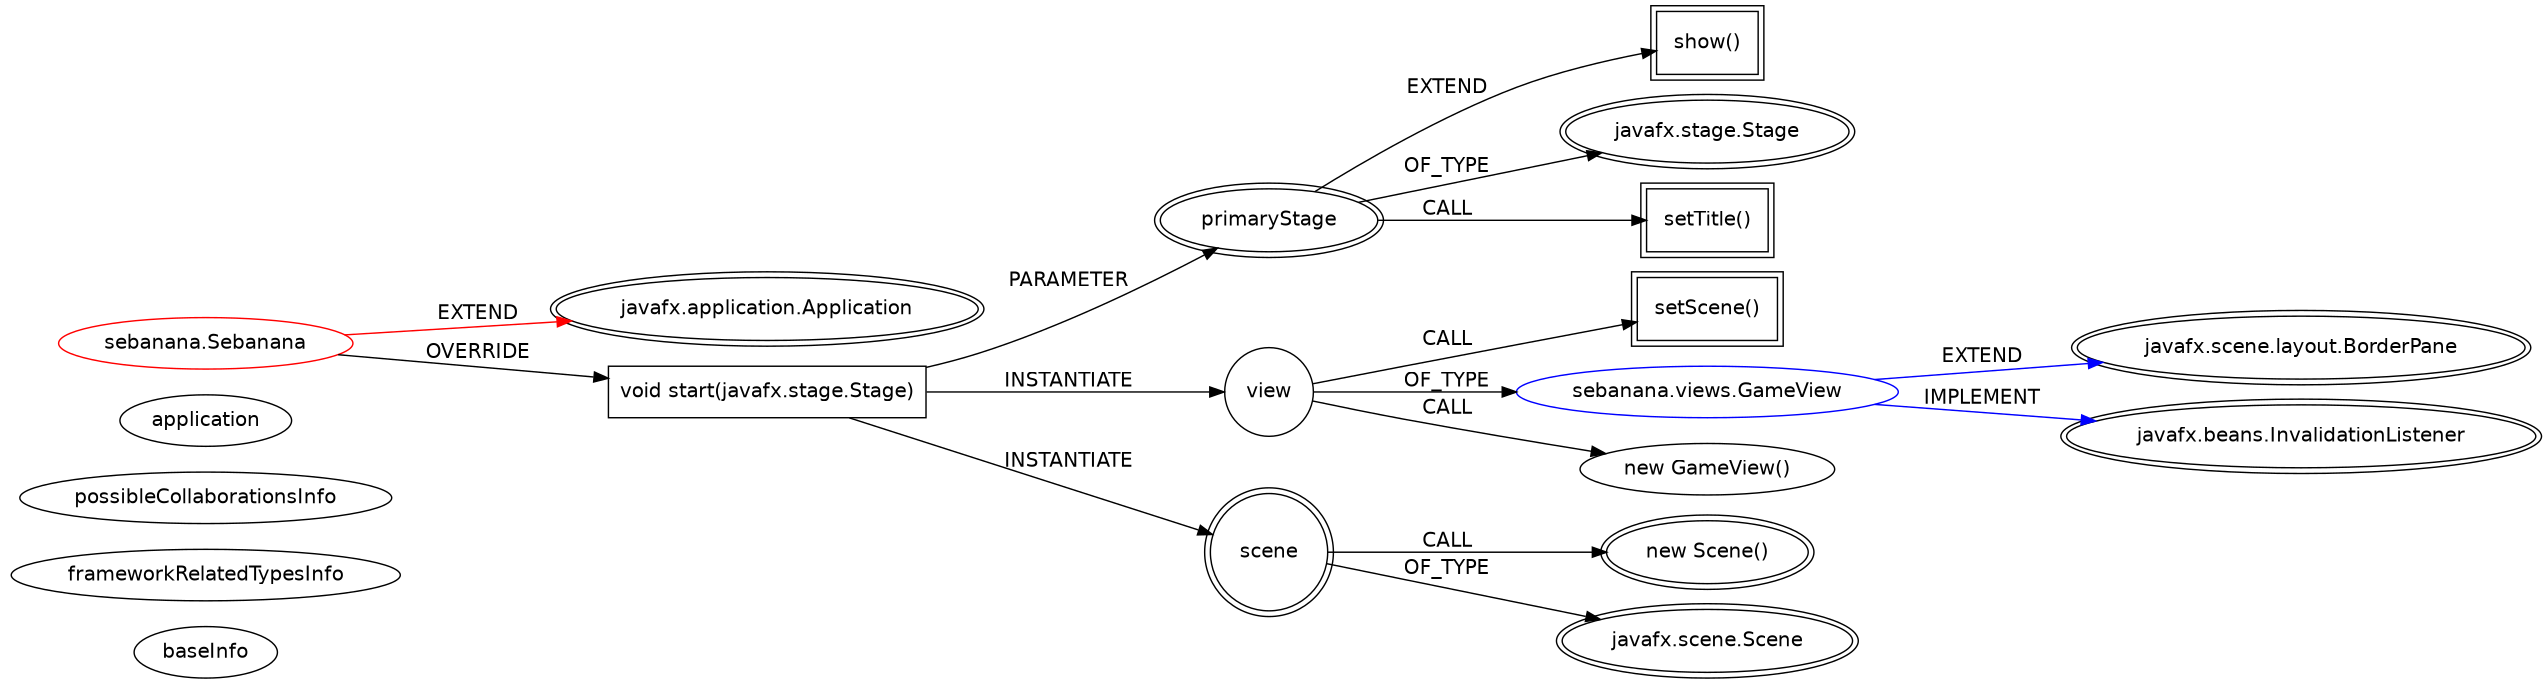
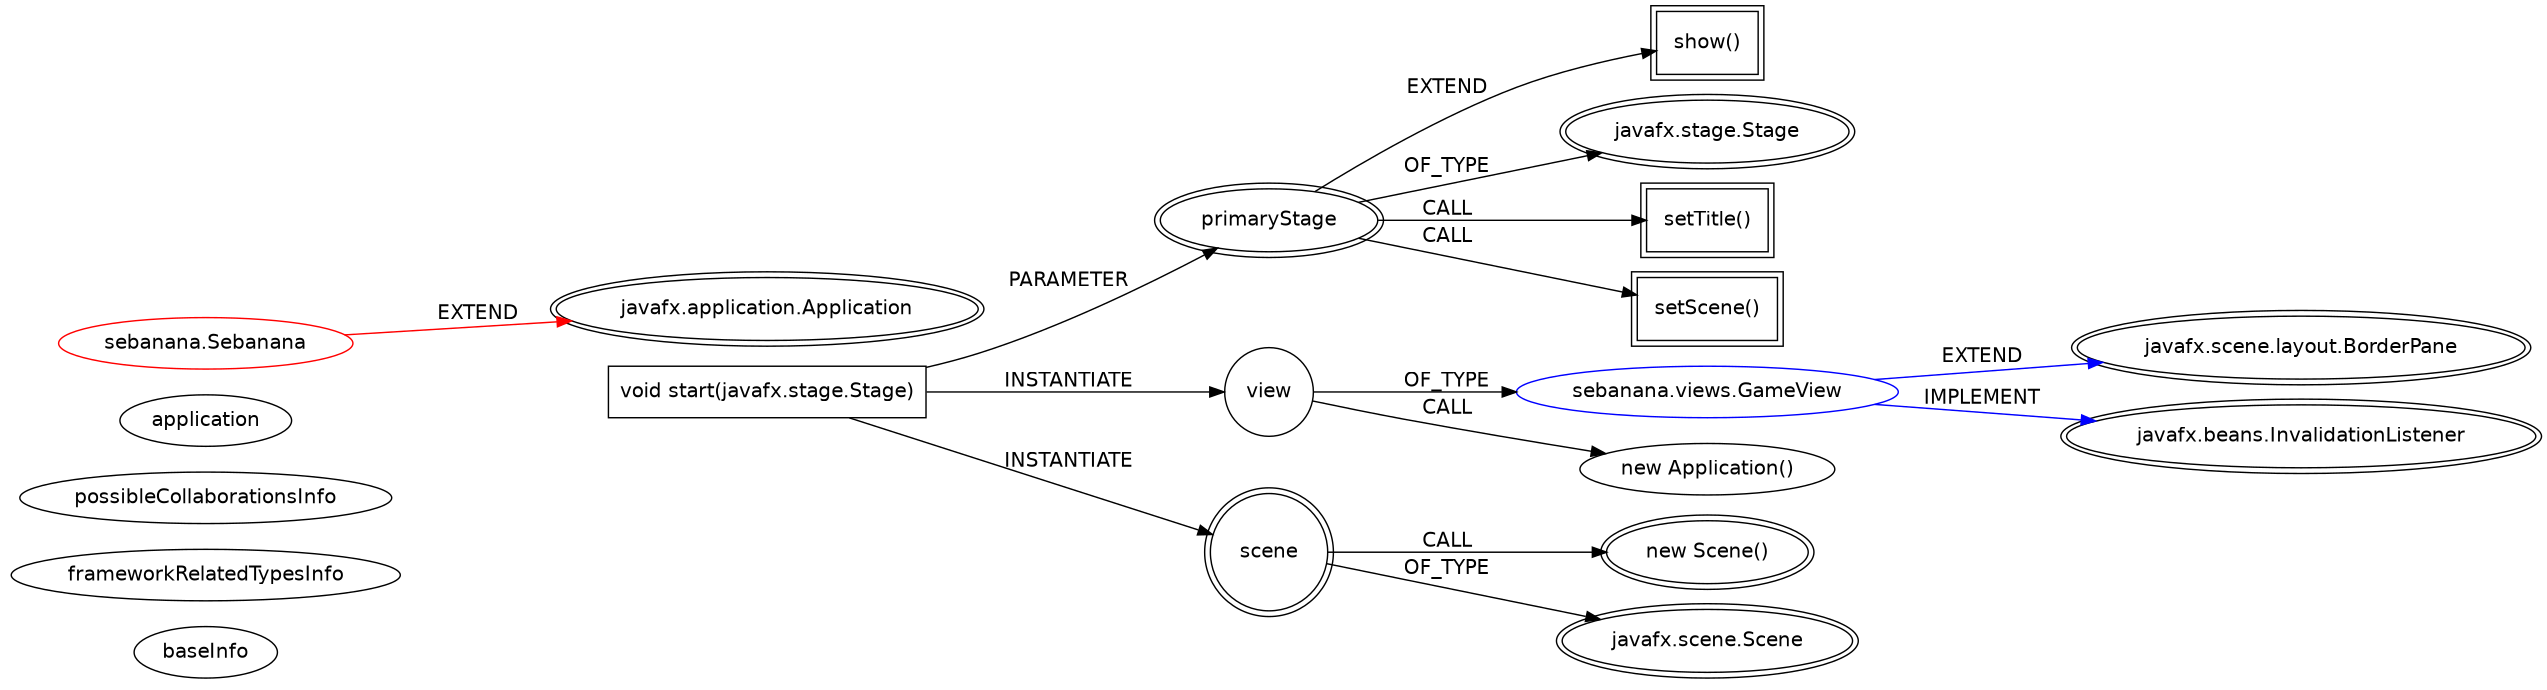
  digraph {
    fontname="DejaVu Sans"
    rankdir=LR
    node [fontname="DejaVu Sans" isFrameworkType=true peripheries=2]
    edge [fontname="DejaVu Sans"]
    baseInfo [category=extension_graph graphId=4109 isAnonymous=false possibleRelation=true isFrameworkType="" peripheries=""]
    frameworkRelatedTypesInfo [0="javafx.application.Application" isFrameworkType="" peripheries=""]
    possibleCollaborationsInfo [0="4109~OVERRIDING_METHOD_DECLARATION-INSTANTIATION-~javafx.application.Application ~javafx.scene.layout.BorderPane javafx.beans.InvalidationListener ~false~false" isFrameworkType="" peripheries=""]
    n4 [contextSignature=Sebanana filePath="/sebbafer-Sebanana/Sebanana-master/src/sebanana/Sebanana.java" graphId=4109 label=application projectName="sebbafer-Sebanana" isFrameworkType="" peripheries=""]
    n5 [color=red isFrameworkType=false label="sebanana.Sebanana" vertexType=ROOT_CLIENT_CLASS_DECLARATION peripheries=""]
    n6 [label="javafx.application.Application" vertexType=FRAMEWORK_CLASS_TYPE]
    n7 [isFrameworkType=false label="void start(javafx.stage.Stage)" shape=box vertexType=OVERRIDING_METHOD_DECLARATION peripheries=""]
    n8 [label=primaryStage vertexType=PARAMETER_DECLARATION]
    n9 [isFrameworkType=false label=view shape=circle vertexType=VARIABLE_EXPRESION peripheries=""]
    n10 [label=scene shape=circle vertexType=VARIABLE_EXPRESION]
    n11 [label="javafx.stage.Stage" vertexType=FRAMEWORK_CLASS_TYPE]
    n12 [label="setScene()" shape=box vertexType=INSIDE_CALL]
    n13 [label="setTitle()" shape=box vertexType=INSIDE_CALL]
    n14 [label="show()" shape=box vertexType=INSIDE_CALL]
    n15 [color=blue isFrameworkType=false label="sebanana.views.GameView" vertexType=REFERENCE_CLIENT_CLASS_DECLARATION peripheries=""]
-   n16 [isFrameworkType=false label="new GameView()" vertexType=CONSTRUCTOR_CALL peripheries=""]
+   n16 [isFrameworkType=false label="new Application()" vertexType=CONSTRUCTOR_CALL peripheries=""]
    n17 [label="javafx.scene.Scene" vertexType=FRAMEWORK_CLASS_TYPE]
    n18 [label="new Scene()" vertexType=CONSTRUCTOR_CALL]
    n19 [label="javafx.scene.layout.BorderPane" vertexType=FRAMEWORK_CLASS_TYPE]
    n20 [label="javafx.beans.InvalidationListener" vertexType=FRAMEWORK_INTERFACE_TYPE]
    n5 -> n6 [color=red label=EXTEND]
-   n5 -> n7 [label=OVERRIDE]
    n7 -> n8 [label=PARAMETER]
    n7 -> n9 [label=INSTANTIATE]
    n7 -> n10 [label=INSTANTIATE]
    n8 -> n11 [label=OF_TYPE]
-   n9 -> n12 [label=CALL]
+   n8 -> n12 [label=CALL]
    n8 -> n13 [label=CALL]
    n8 -> n14 [label=EXTEND]
    n9 -> n15 [label=OF_TYPE]
    n9 -> n16 [label=CALL]
    n10 -> n17 [label=OF_TYPE]
    n10 -> n18 [label=CALL]
    n15 -> n19 [color=blue label=EXTEND]
    n15 -> n20 [color=blue label=IMPLEMENT]
  }
